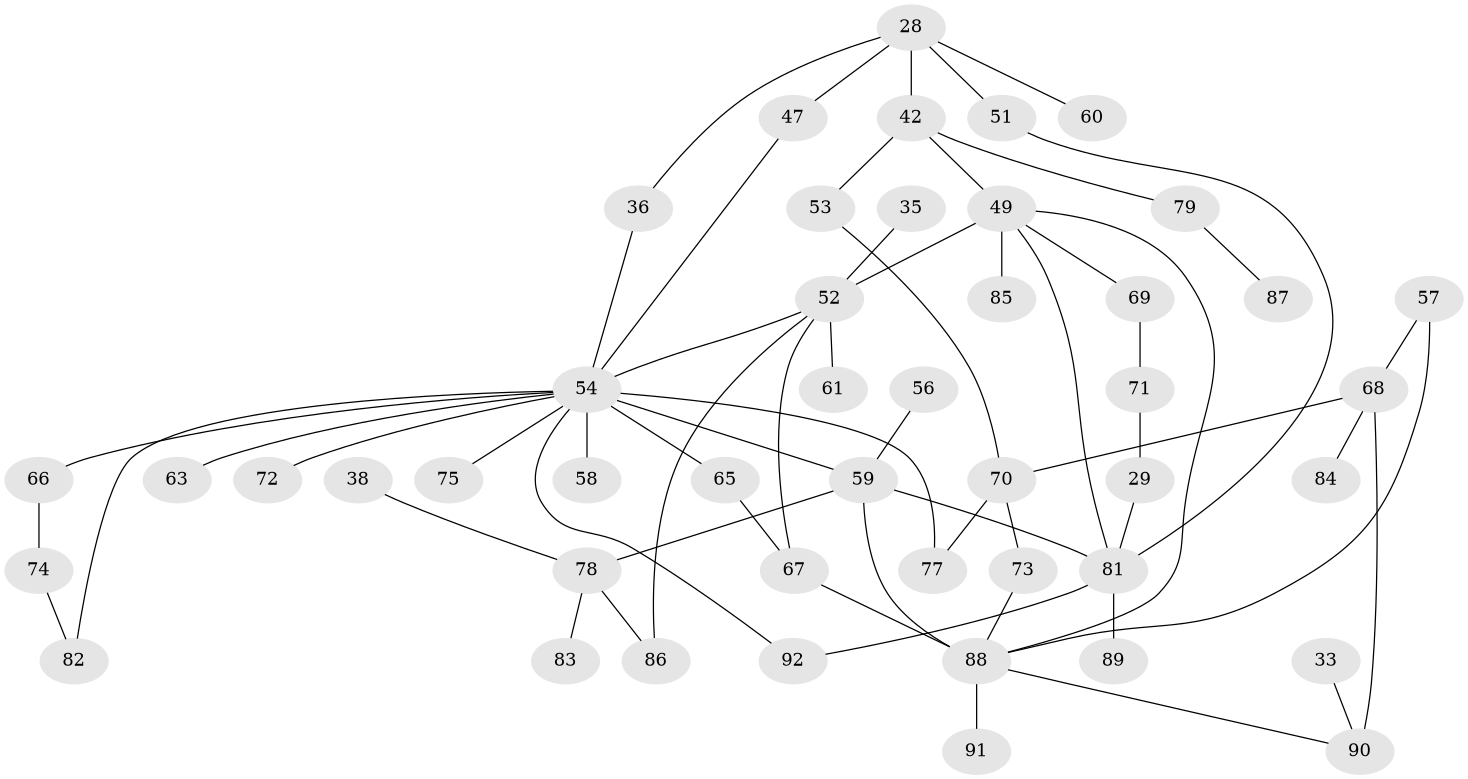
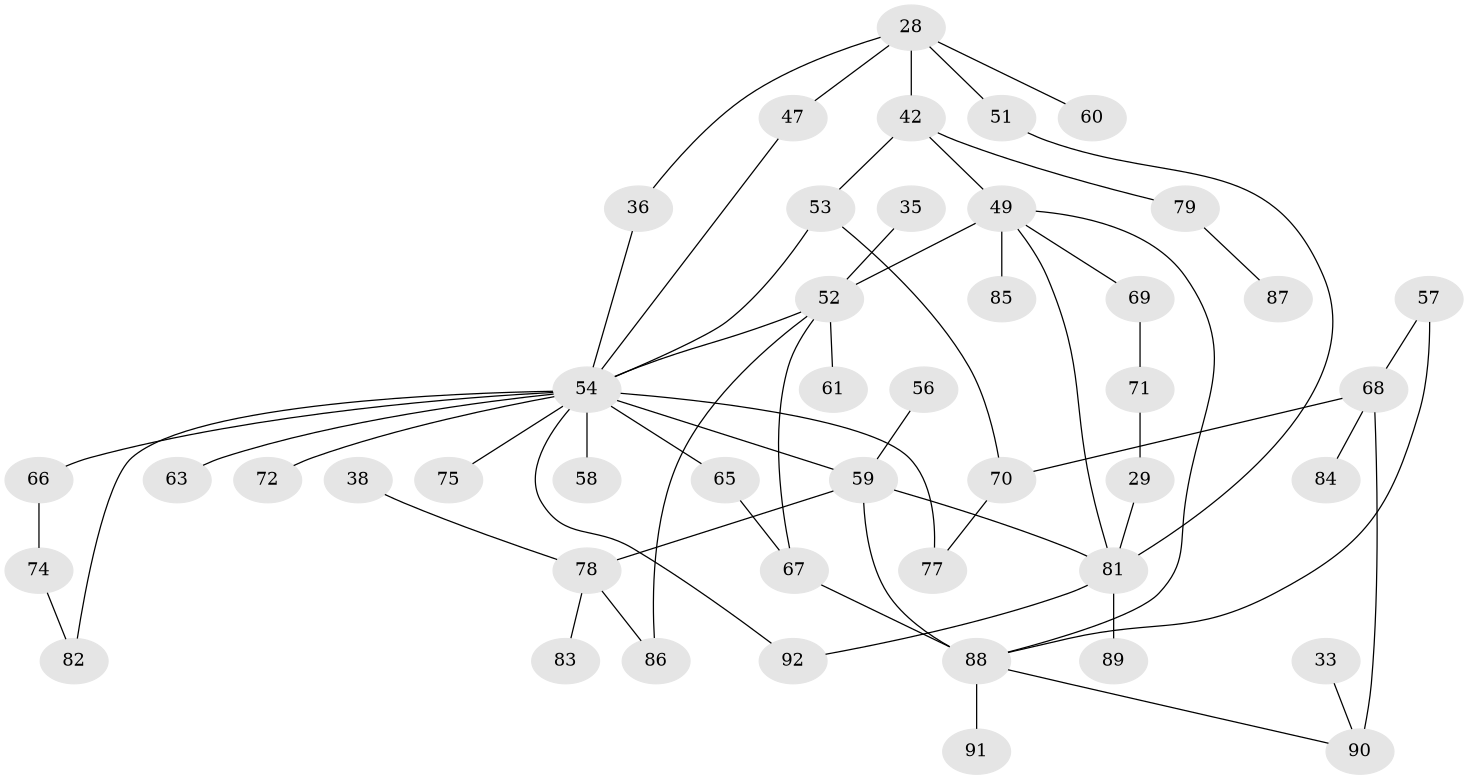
  graph {
    node [color=gray90 style=filled]
    28 [super="+15"]
    42 [super="+13"]
    n3 [label=36]
    47 [super="+30"]
    51
    60
    49 [super="+21"]
    53 [super="+43"]
    79 [super="+45"]
    54 [super="+32+44"]
    81 [super="+23+40+74"]
    92 [super="+80"]
    89
    29
    90 [super="+26"]
    33
    52 [super="+11+50"]
    61
    67 [super="+55"]
    86 [super="+64"]
    35
    78 [super="+16+34+36"]
    83
    38
    69
    85
    88 [super="+4+24"]
    70
    87
    58
    59 [super="+41+31+48+22"]
    63
    65
    66
    72
    75
    77
    82 [super="+25"]
    71
    91
-   73
    n42 [label=74]
    56
    68 [super="+27"]
    84
    57
    28 -- 42
    28 -- n3
    28 -- 47
    28 -- 51
    28 -- 60
    42 -- 49 [weight=2]
    42 -- 53 [weight=2]
    42 -- 79
    n3 -- 54
    47 -- 54
    51 -- 81
    49 -- 81
    49 -- 52 [weight=2]
    49 -- 69
    49 -- 85
    49 -- 88
+   53 -- 54
    53 -- 70
    79 -- 87
    54 -- 92
    54 -- 58
    54 -- 59 [weight=2]
    54 -- 63
    54 -- 65
    54 -- 66
    54 -- 72
    54 -- 75
    54 -- 77
    54 -- 82
    81 -- 92
    81 -- 89
    29 -- 81
    33 -- 90
    52 -- 54 [weight=2]
    52 -- 61
    52 -- 67
    52 -- 86
    67 -- 88
    35 -- 52
    78 -- 86
    78 -- 83
    38 -- 78
    69 -- 71
    88 -- 90
    88 -- 91
    70 -- 77
-   70 -- 73
    59 -- 81 [weight=2]
    59 -- 78 [weight=2]
    59 -- 88 [weight=3]
    65 -- 67
    66 -- n42
    71 -- 29
-   73 -- 88
    n42 -- 82
    56 -- 59
    68 -- 90 [weight=2]
    68 -- 70
    68 -- 84
    57 -- 88
    57 -- 68
  }
